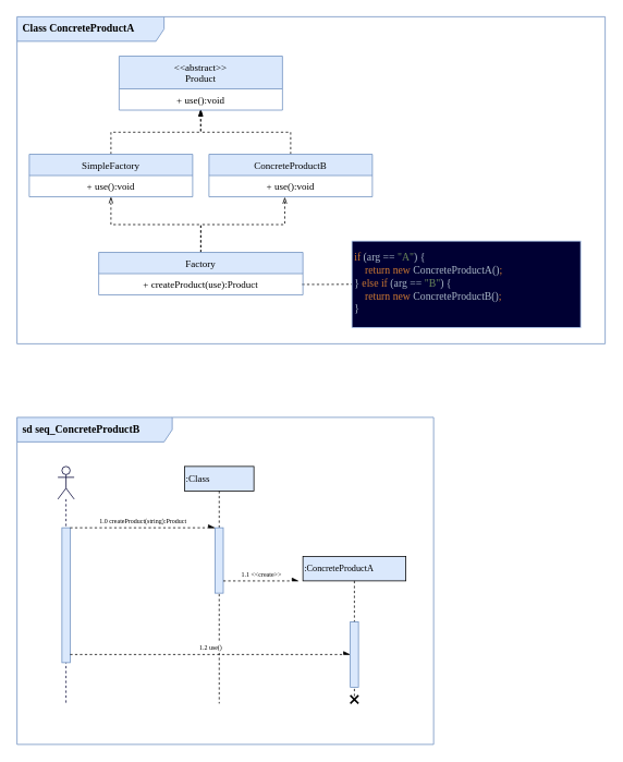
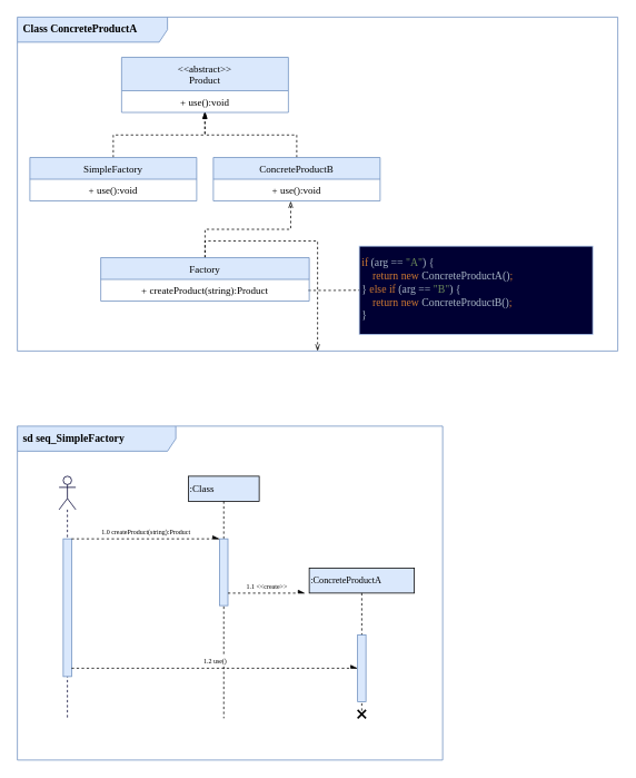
  <mxCell id="0" />
  <mxCell id="1" parent="0" />
  <mxCell id="2" value="&lt;span style=&quot;font-size: 13px ; font-weight: 700 ; line-height: 100%&quot;&gt;Class ConcreteProductA&lt;br&gt;&lt;br&gt;&lt;/span&gt;" style="shape=umlFrame;whiteSpace=wrap;html=1;rounded=0;labelBackgroundColor=none;startSize=26;fontFamily=Monaco;fontSize=12;align=left;width=180;height=30;spacing=7;spacingTop=11;spacingRight=5;fillColor=#dae8fc;strokeColor=#6c8ebf;swimlaneFillColor=#ffffff;shadow=0;" vertex="1" parent="1"><mxGeometry x="20" y="20" width="720" height="400" as="geometry" /></mxCell>
- <mxCell id="3" style="edgeStyle=orthogonalEdgeStyle;rounded=0;orthogonalLoop=1;jettySize=auto;html=1;startSize=26;fontFamily=Monaco;fontSize=12;fontColor=#000000;dashed=1;endArrow=openThin;endFill=0;shadow=0;" edge="1" parent="1" source="13" target="9"><mxGeometry relative="1" as="geometry" /></mxCell>
+ <mxCell id="3" style="edgeStyle=orthogonalEdgeStyle;rounded=0;orthogonalLoop=1;jettySize=auto;html=1;startSize=26;fontFamily=Monaco;fontSize=12;fontColor=#000000;dashed=1;endArrow=openThin;endFill=0;shadow=0;" edge="1" parent="1" source="13" target="2"><mxGeometry relative="1" as="geometry" /></mxCell>
  <mxCell id="4" style="edgeStyle=orthogonalEdgeStyle;rounded=0;orthogonalLoop=1;jettySize=auto;html=1;startSize=26;fontFamily=Monaco;fontSize=12;fontColor=#000000;dashed=1;endArrow=openThin;endFill=0;entryX=0.464;entryY=1.015;entryDx=0;entryDy=0;entryPerimeter=0;shadow=0;" edge="1" parent="1" source="13" target="16"><mxGeometry relative="1" as="geometry"><mxPoint x="365" y="448.19" as="sourcePoint" /><mxPoint x="185" y="270.19" as="targetPoint" /></mxGeometry></mxCell>
  <mxCell id="5" style="edgeStyle=orthogonalEdgeStyle;rounded=0;orthogonalLoop=1;jettySize=auto;html=1;startSize=26;fontFamily=Monaco;fontSize=12;fontColor=#000000;dashed=1;endArrow=blockThin;endFill=1;exitX=0.5;exitY=0;exitDx=0;exitDy=0;exitPerimeter=0;entryX=0.499;entryY=0.973;entryDx=0;entryDy=0;entryPerimeter=0;shadow=0;" edge="1" parent="1" source="9" target="12"><mxGeometry relative="1" as="geometry"><mxPoint x="290.034" y="318.19" as="sourcePoint" /><mxPoint x="185" y="250.19" as="targetPoint" /></mxGeometry></mxCell>
  <mxCell id="6" style="edgeStyle=orthogonalEdgeStyle;rounded=0;orthogonalLoop=1;jettySize=auto;html=1;startSize=26;fontFamily=Monaco;fontSize=12;fontColor=#000000;dashed=1;endArrow=blockThin;endFill=1;entryX=0.5;entryY=0.97;entryDx=0;entryDy=0;entryPerimeter=0;shadow=0;" edge="1" parent="1" source="15" target="12"><mxGeometry relative="1" as="geometry"><mxPoint x="185" y="198.19" as="sourcePoint" /><mxPoint x="288" y="96.19" as="targetPoint" /></mxGeometry></mxCell>
  <mxCell id="7" value="&lt;pre style=&quot;color: rgb(169 , 183 , 198) ; font-size: 13px&quot;&gt;&lt;font face=&quot;Monaco&quot; style=&quot;font-size: 13px&quot;&gt;&lt;span style=&quot;color: rgb(204 , 120 , 50)&quot;&gt; if &lt;/span&gt;(arg == &lt;span style=&quot;color: rgb(106 , 135 , 89)&quot;&gt;&quot;A&quot;&lt;/span&gt;) {&lt;br&gt;     &lt;span style=&quot;color: rgb(204 , 120 , 50)&quot;&gt;return new &lt;/span&gt;ConcreteProductA()&lt;span style=&quot;color: rgb(204 , 120 , 50)&quot;&gt;;&lt;br&gt;&lt;/span&gt; } &lt;span style=&quot;color: rgb(204 , 120 , 50)&quot;&gt;else if &lt;/span&gt;(arg == &lt;span style=&quot;color: rgb(106 , 135 , 89)&quot;&gt;&quot;B&quot;&lt;/span&gt;) {&lt;br&gt;     &lt;span style=&quot;color: rgb(204 , 120 , 50)&quot;&gt;return new &lt;/span&gt;ConcreteProductB()&lt;span style=&quot;color: rgb(204 , 120 , 50)&quot;&gt;;&lt;br&gt;&lt;/span&gt; }&lt;/font&gt;&lt;/pre&gt;" style="verticalAlign=top;align=left;overflow=fill;html=1;startSize=26;fontFamily=Monaco;fontSize=12;spacing=2;spacingTop=0;horizontal=1;labelBackgroundColor=none;labelBorderColor=none;strokeColor=#A9C4EB;fillColor=#000033;shadow=0;" vertex="1" parent="1"><mxGeometry x="430" y="294.37" width="280" height="105.63" as="geometry" /></mxCell>
  <mxCell id="8" style="edgeStyle=orthogonalEdgeStyle;rounded=0;orthogonalLoop=1;jettySize=auto;html=1;startSize=26;fontFamily=Monaco;fontSize=12;fontColor=#000000;dashed=1;endArrow=none;endFill=0;exitX=0.996;exitY=0.508;exitDx=0;exitDy=0;exitPerimeter=0;shadow=0;" edge="1" parent="1" source="14" target="7"><mxGeometry relative="1" as="geometry"><mxPoint x="300.034" y="318.19" as="sourcePoint" /><mxPoint x="427.8" y="250.58" as="targetPoint" /></mxGeometry></mxCell>
  <mxCell id="9" value="SimpleFactory" style="swimlane;fontStyle=0;childLayout=stackLayout;horizontal=1;startSize=26;fillColor=#dae8fc;horizontalStack=0;resizeParent=1;resizeParentMax=0;resizeLast=0;collapsible=1;marginBottom=0;fontFamily=Monaco;strokeColor=#6c8ebf;shadow=0;" vertex="1" parent="1"><mxGeometry x="35" y="188.19" width="200" height="52" as="geometry" /></mxCell>
  <mxCell id="10" value="+ use():void" style="text;strokeColor=none;fillColor=none;align=center;verticalAlign=top;spacingLeft=4;spacingRight=4;overflow=hidden;rotatable=0;points=[[0,0.5],[1,0.5]];portConstraint=eastwest;fontFamily=Monaco;shadow=0;" vertex="1" parent="9"><mxGeometry y="26" width="200" height="26" as="geometry" /></mxCell>
  <mxCell id="11" value="&lt;&lt;abstract&gt;&gt;&#10;Product" style="swimlane;fontStyle=0;childLayout=stackLayout;horizontal=1;startSize=40;fillColor=#dae8fc;horizontalStack=0;resizeParent=1;resizeParentMax=0;resizeLast=0;collapsible=1;marginBottom=0;fontFamily=Monaco;strokeColor=#6c8ebf;fontSize=12;spacing=2;spacingTop=0;shadow=0;" vertex="1" parent="1"><mxGeometry x="145" y="68.19" width="200" height="66" as="geometry" /></mxCell>
  <mxCell id="12" value="+ use():void" style="text;strokeColor=none;fillColor=none;align=center;verticalAlign=top;spacingLeft=4;spacingRight=4;overflow=hidden;rotatable=0;points=[[0,0.5],[1,0.5]];portConstraint=eastwest;fontFamily=Monaco;shadow=0;" vertex="1" parent="11"><mxGeometry y="40" width="200" height="26" as="geometry" /></mxCell>
  <mxCell id="13" value="Factory" style="swimlane;fontStyle=0;childLayout=stackLayout;horizontal=1;startSize=26;fillColor=#dae8fc;horizontalStack=0;resizeParent=1;resizeParentMax=0;resizeLast=0;collapsible=1;marginBottom=0;fontFamily=Monaco;strokeColor=#6c8ebf;shadow=0;" vertex="1" parent="1"><mxGeometry x="120" y="308.19" width="250" height="52" as="geometry" /></mxCell>
- <mxCell id="14" value="+ createProduct(use):Product" style="text;strokeColor=none;fillColor=none;align=center;verticalAlign=top;spacingLeft=4;spacingRight=4;overflow=hidden;rotatable=0;points=[[0,0.5],[1,0.5]];portConstraint=eastwest;fontFamily=Monaco;shadow=0;" vertex="1" parent="13"><mxGeometry y="26" width="250" height="26" as="geometry" /></mxCell>
+ <mxCell id="14" value="+ createProduct(string):Product" style="text;strokeColor=none;fillColor=none;align=center;verticalAlign=top;spacingLeft=4;spacingRight=4;overflow=hidden;rotatable=0;points=[[0,0.5],[1,0.5]];portConstraint=eastwest;fontFamily=Monaco;shadow=0;" vertex="1" parent="13"><mxGeometry y="26" width="250" height="26" as="geometry" /></mxCell>
  <mxCell id="15" value="ConcreteProductB" style="swimlane;fontStyle=0;childLayout=stackLayout;horizontal=1;startSize=26;fillColor=#dae8fc;horizontalStack=0;resizeParent=1;resizeParentMax=0;resizeLast=0;collapsible=1;marginBottom=0;fontFamily=Monaco;strokeColor=#6c8ebf;shadow=0;" vertex="1" parent="1"><mxGeometry x="255" y="188.19" width="200" height="52" as="geometry" /></mxCell>
  <mxCell id="16" value="+ use():void" style="text;strokeColor=none;fillColor=none;align=center;verticalAlign=top;spacingLeft=4;spacingRight=4;overflow=hidden;rotatable=0;points=[[0,0.5],[1,0.5]];portConstraint=eastwest;fontFamily=Monaco;shadow=0;" vertex="1" parent="15"><mxGeometry y="26" width="200" height="26" as="geometry" /></mxCell>
- <mxCell id="17" value="&lt;span style=&quot;font-size: 13px ; font-weight: 700 ; line-height: 100%&quot;&gt;sd seq_ConcreteProductB&lt;br&gt;&lt;/span&gt;" style="shape=umlFrame;whiteSpace=wrap;html=1;rounded=0;labelBackgroundColor=none;startSize=26;fontFamily=Monaco;fontSize=12;align=left;width=190;height=30;spacing=7;spacingTop=0;spacingRight=5;fillColor=#dae8fc;strokeColor=#6c8ebf;swimlaneFillColor=#ffffff;shadow=0;" vertex="1" parent="1"><mxGeometry x="20" y="510" width="510" height="400" as="geometry" /></mxCell>
+ <mxCell id="17" value="&lt;span style=&quot;font-size: 13px ; font-weight: 700 ; line-height: 100%&quot;&gt;sd seq_SimpleFactory&lt;br&gt;&lt;/span&gt;" style="shape=umlFrame;whiteSpace=wrap;html=1;rounded=0;labelBackgroundColor=none;startSize=26;fontFamily=Monaco;fontSize=12;align=left;width=190;height=30;spacing=7;spacingTop=0;spacingRight=5;fillColor=#dae8fc;strokeColor=#6c8ebf;swimlaneFillColor=#ffffff;shadow=0;" vertex="1" parent="1"><mxGeometry x="20" y="510" width="510" height="400" as="geometry" /></mxCell>
  <mxCell id="18" value="" style="shape=umlLifeline;participant=umlActor;perimeter=lifelinePerimeter;whiteSpace=wrap;html=1;container=1;collapsible=0;recursiveResize=0;verticalAlign=top;spacingTop=36;outlineConnect=0;rounded=0;shadow=0;labelBackgroundColor=none;startSize=26;fillColor=#ffffff;gradientColor=none;fontFamily=Monaco;fontSize=12;align=left;strokeColor=#000033;" vertex="1" parent="1"><mxGeometry x="70" y="570" width="20" height="290" as="geometry" /></mxCell>
  <mxCell id="19" value="" style="html=1;points=[];perimeter=orthogonalPerimeter;rounded=0;shadow=0;labelBackgroundColor=none;startSize=26;strokeColor=#6c8ebf;fillColor=#dae8fc;fontFamily=Monaco;fontSize=12;align=left;" vertex="1" parent="18"><mxGeometry x="5" y="75" width="10" height="165" as="geometry" /></mxCell>
  <mxCell id="20" value="&lt;font style=&quot;font-size: 8px&quot;&gt;1.0 createProduct(string):Product&lt;/font&gt;" style="html=1;verticalAlign=bottom;endArrow=async;entryX=0;entryY=0;shadow=0;dashed=1;fontFamily=Monaco;fontSize=12;fontColor=#000000;endFill=1;" edge="1" target="22" parent="1" source="19"><mxGeometry relative="1" as="geometry"><mxPoint x="130" y="640" as="sourcePoint" /></mxGeometry></mxCell>
  <mxCell id="21" value=":Class" style="shape=umlLifeline;perimeter=lifelinePerimeter;whiteSpace=wrap;html=1;container=1;collapsible=0;recursiveResize=0;outlineConnect=0;rounded=0;shadow=0;labelBackgroundColor=none;startSize=26;fillColor=#dae8fc;fontFamily=Monaco;fontSize=12;align=left;size=30;" vertex="1" parent="1"><mxGeometry x="225" y="570" width="85" height="290" as="geometry" /></mxCell>
  <mxCell id="22" value="" style="html=1;points=[];perimeter=orthogonalPerimeter;rounded=0;shadow=0;labelBackgroundColor=none;startSize=26;strokeColor=#6c8ebf;fillColor=#dae8fc;fontFamily=Monaco;fontSize=12;align=left;" vertex="1" parent="21"><mxGeometry x="37.5" y="75" width="10" height="80" as="geometry" /></mxCell>
  <mxCell id="23" value="&lt;font style=&quot;font-size: 11px&quot;&gt;:ConcreteProductA&lt;/font&gt;" style="shape=umlLifeline;perimeter=lifelinePerimeter;whiteSpace=wrap;html=1;container=1;collapsible=0;recursiveResize=0;outlineConnect=0;rounded=0;shadow=0;labelBackgroundColor=none;startSize=26;fillColor=#dae8fc;fontFamily=Monaco;fontSize=12;align=left;size=30;" vertex="1" parent="1"><mxGeometry x="370" y="680" width="126" height="180" as="geometry" /></mxCell>
  <mxCell id="24" value="" style="html=1;points=[];perimeter=orthogonalPerimeter;rounded=0;shadow=0;labelBackgroundColor=none;startSize=26;strokeColor=#6c8ebf;fillColor=#dae8fc;fontFamily=Monaco;fontSize=12;align=left;" vertex="1" parent="23"><mxGeometry x="58" y="80" width="10" height="80" as="geometry" /></mxCell>
  <mxCell id="25" value="" style="shape=umlDestroy;whiteSpace=wrap;html=1;strokeWidth=2;rounded=0;shadow=0;labelBackgroundColor=none;startSize=26;fillColor=#ffffff;gradientColor=none;fontFamily=Monaco;fontSize=12;align=left;" vertex="1" parent="23"><mxGeometry x="58" y="170" width="10" height="10" as="geometry" /></mxCell>
  <mxCell id="26" value="&lt;font style=&quot;font-size: 8px&quot;&gt;1.2 use()&lt;/font&gt;" style="html=1;verticalAlign=bottom;endArrow=async;shadow=0;dashed=1;fontFamily=Monaco;fontSize=12;fontColor=#000000;endFill=1;" edge="1" parent="1" target="24"><mxGeometry relative="1" as="geometry"><mxPoint x="85" y="800" as="sourcePoint" /><mxPoint x="270" y="800" as="targetPoint" /></mxGeometry></mxCell>
  <mxCell id="27" value="&lt;font style=&quot;font-size: 8px&quot;&gt;1.1 &amp;lt;&amp;lt;create&amp;gt;&amp;gt;&lt;/font&gt;" style="html=1;verticalAlign=bottom;endArrow=async;shadow=0;dashed=1;fontFamily=Monaco;fontSize=12;fontColor=#000000;endFill=1;entryX=-0.04;entryY=0.167;entryDx=0;entryDy=0;entryPerimeter=0;" edge="1" parent="1" source="22" target="23"><mxGeometry relative="1" as="geometry"><mxPoint x="370" y="700" as="sourcePoint" /><mxPoint x="400" y="690" as="targetPoint" /></mxGeometry></mxCell>
